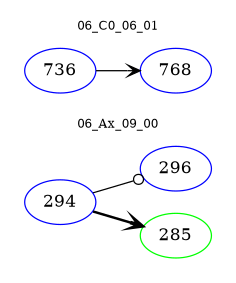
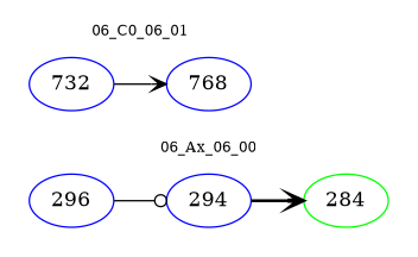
  digraph {
    rankdir=LR
    node [color=blue]
    edge [arrowhead=vee color=black style=solid]
    n1 [label=294]
-   n2 [color=green label=285]
+   n2 [color=green label=284]
    n3 [label=296]
-   n4 [label=736]
+   n4 [label=732]
    n5 [label=768]
    subgraph cluster_1 {
      color=white
      fontsize=10
-     label="06_Ax_09_00"
+     label="06_Ax_06_00"
      n1
      n2
      n3
    }
    subgraph cluster_2 {
      color=white
      fontsize=10
      label="06_C0_06_01"
      n4
      n5
    }
    n1 -> n2 [style=bold]
-   n1 -> n3 [arrowhead=odot]
+   n3 -> n1 [arrowhead=odot]
    n4 -> n5
  }
